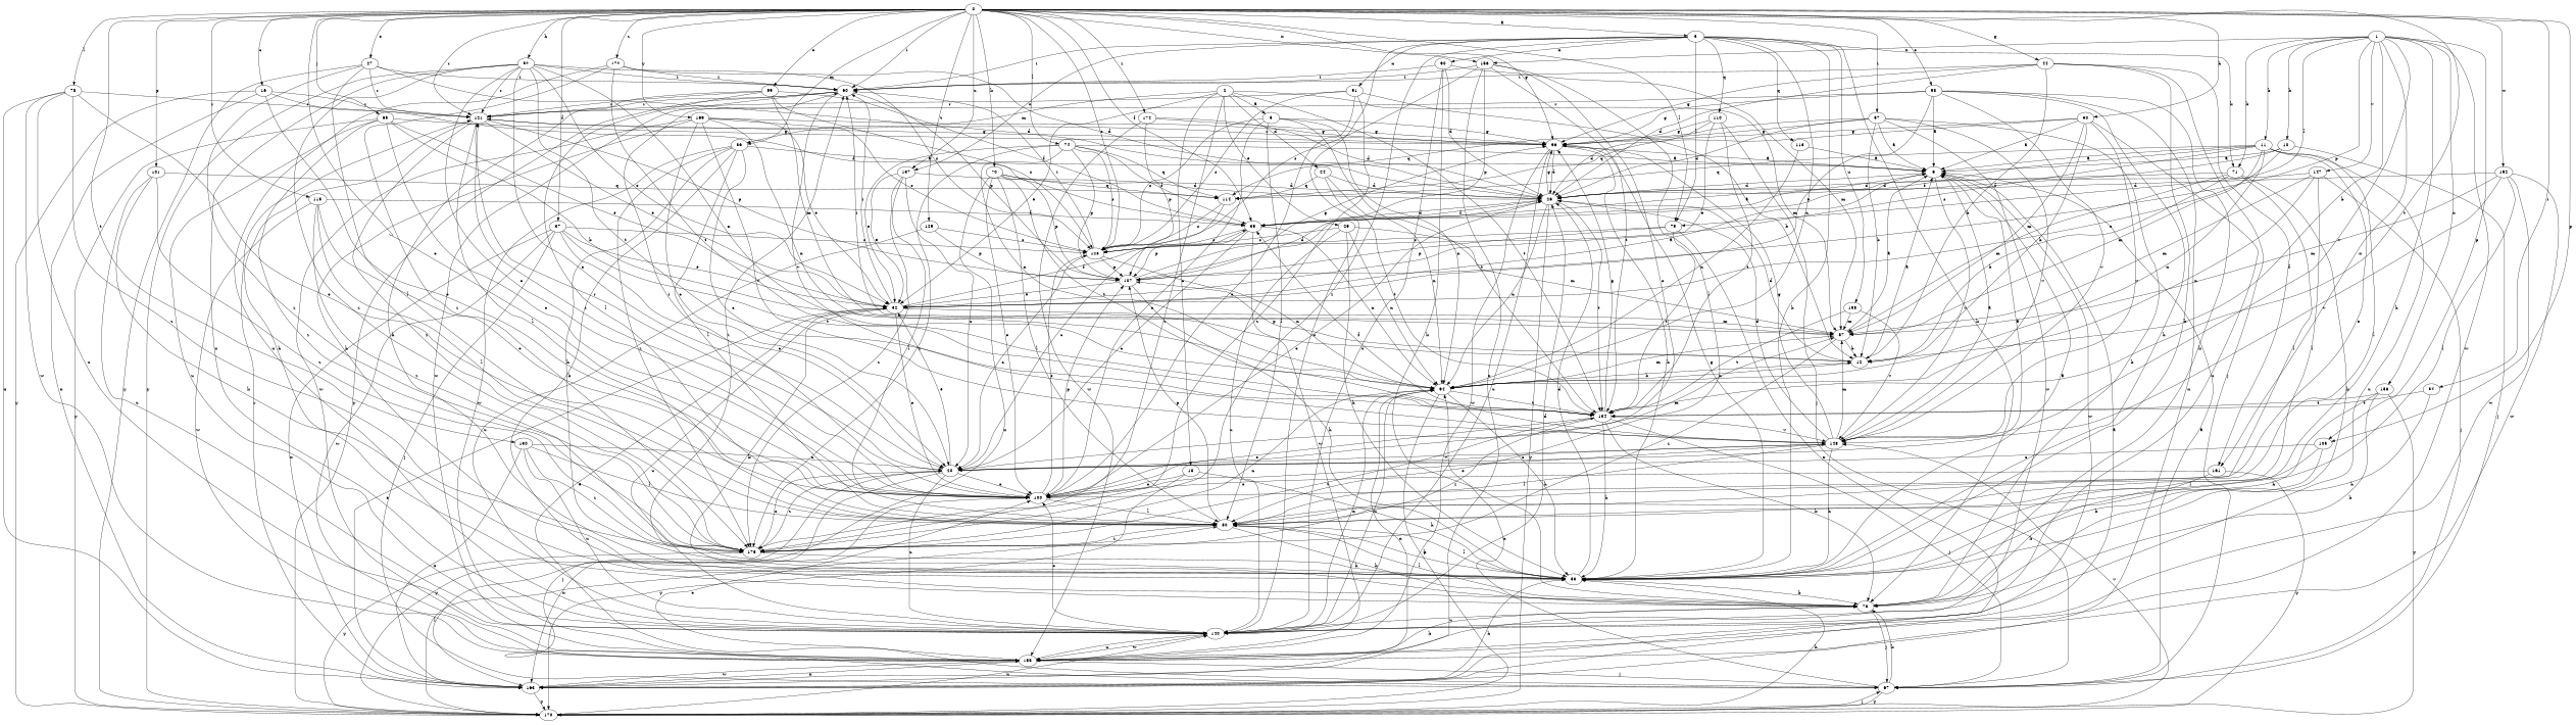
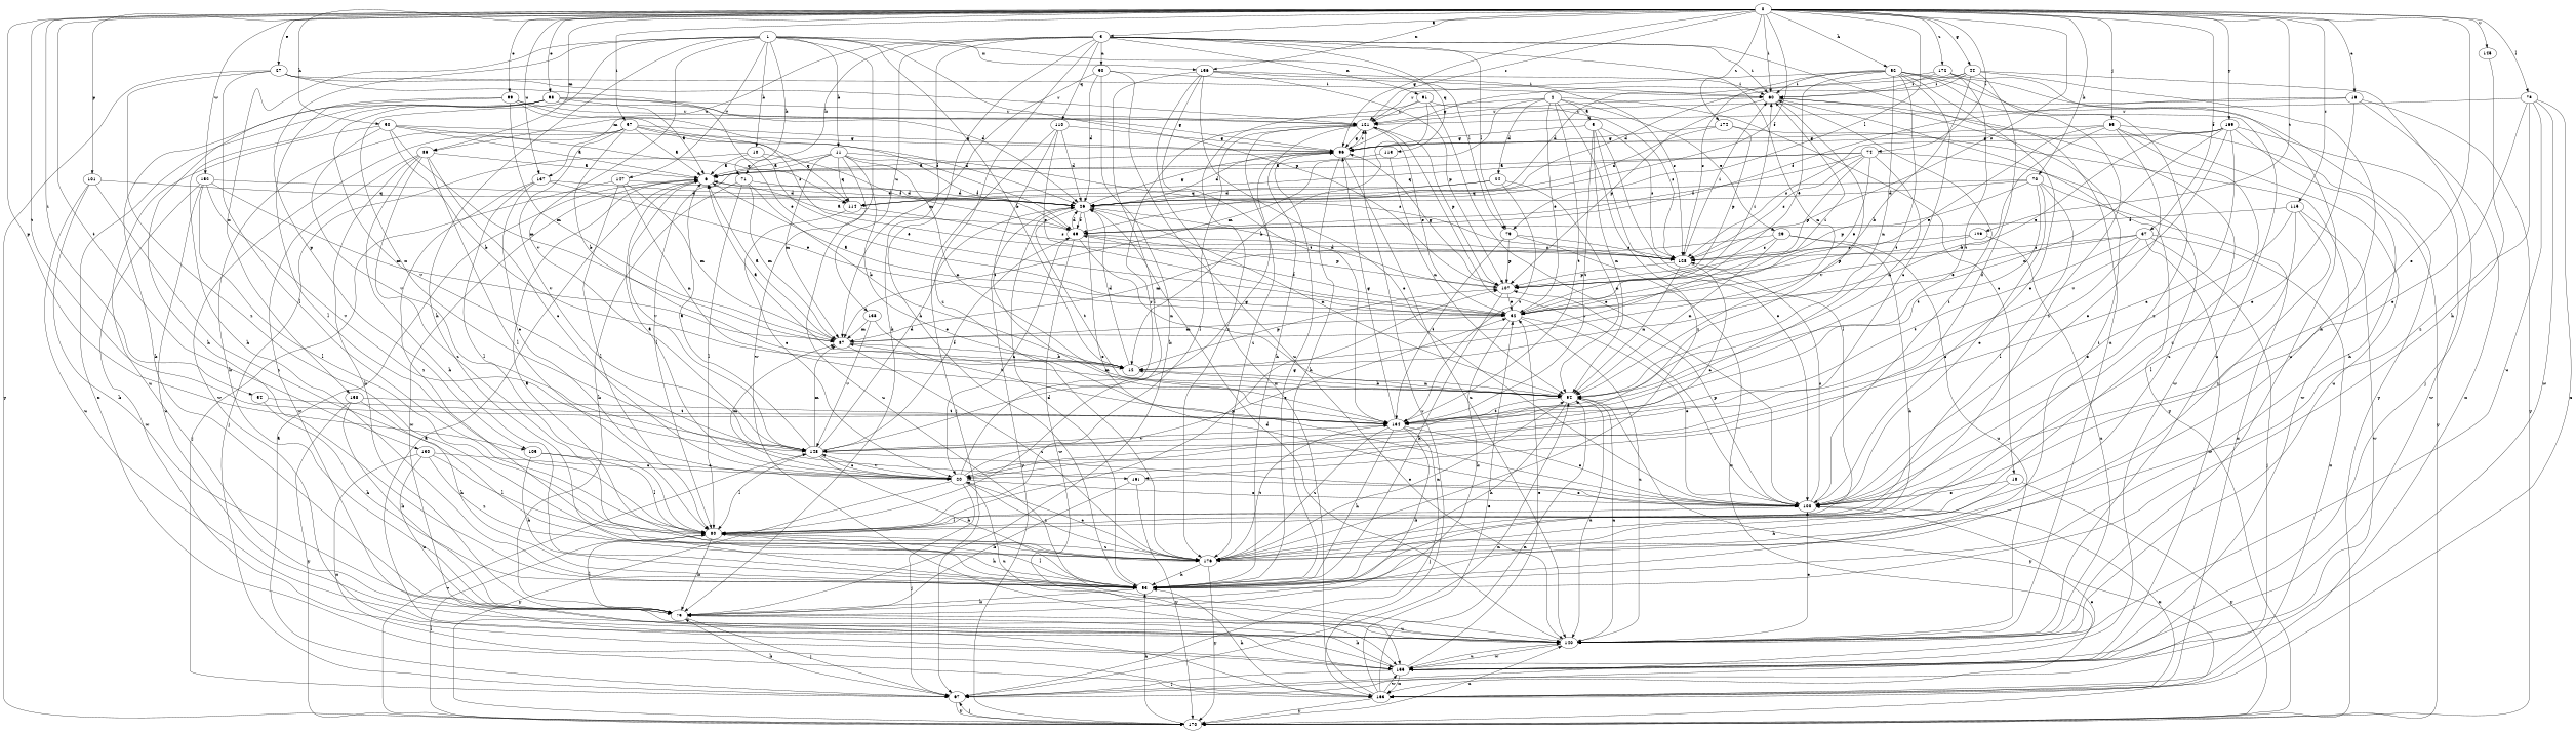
  strict digraph {
    0
    3
    16
    27
    37
    39
    44
    n8 [label=96]
    50
    52
    54
    57
    60
    65
    70
    74
    78
    79
    86
    98
    99
    100
    101
    105
    115
    121
    128
    129
    130
    134
    137
+   145
    152
    156
    169
    172
    174
    53
    71
    176
    73
    90
    91
    94
    110
    113
    138
    140
    163
    170
    80
    26
    155
    32
    67
    20
    107
    6
    12
    161
    148
    87
    114
    1
    10
    11
    147
    158
    2
    5
    18
    24
    29
    0 -> 3 [label=a]
    0 -> 16 [label=c]
    0 -> 27 [label=e]
    0 -> 37 [label=f]
    0 -> 39 [label=f]
    0 -> 44 [label=g]
    0 -> n8 [label=g]
    0 -> 50 [label=h]
    0 -> 52 [label=h]
    0 -> 54 [label=i]
    0 -> 57 [label=i]
    0 -> 60 [label=i]
    0 -> 65 [label=j]
    0 -> 70 [label=k]
    0 -> 74 [label=l]
    0 -> 78 [label=l]
    0 -> 79 [label=l]
    0 -> 86 [label=m]
    0 -> 98 [label=o]
    0 -> 99 [label=o]
    0 -> 100 [label=o]
    0 -> 101 [label=p]
    0 -> 105 [label=p]
    0 -> 115 [label=r]
    0 -> 121 [label=r]
    0 -> 128 [label=s]
    0 -> 129 [label=t]
    0 -> 130 [label=t]
    0 -> 134 [label=t]
    0 -> 137 [label=u]
+   0 -> 145 [label=v]
    0 -> 152 [label=w]
    0 -> 156 [label=x]
    0 -> 169 [label=y]
    0 -> 172 [label=z]
    0 -> 174 [label=z]
    3 -> 60 [label=i]
    3 -> 79 [label=l]
    3 -> 137 [label=u]
    3 -> 53 [label=h]
    3 -> 71 [label=k]
    3 -> 176 [label=z]
    3 -> 73 [label=k]
    3 -> 90 [label=n]
    3 -> 91 [label=n]
    3 -> 94 [label=n]
    3 -> 110 [label=q]
    3 -> 113 [label=q]
    3 -> 138 [label=u]
    3 -> 140 [label=u]
    16 -> 39 [label=f]
    16 -> 100 [label=o]
    16 -> 121 [label=r]
    16 -> 163 [label=x]
    16 -> 170 [label=y]
    27 -> 60 [label=i]
    27 -> 121 [label=r]
    27 -> 176 [label=z]
    27 -> 170 [label=y]
    27 -> 80 [label=l]
    27 -> 26 [label=d]
    37 -> 128 [label=s]
    37 -> 134 [label=t]
    37 -> 163 [label=x]
    37 -> 155 [label=w]
    37 -> 32 [label=e]
    37 -> 67 [label=j]
    37 -> 20 [label=c]
    39 -> 128 [label=s]
    39 -> 94 [label=n]
    39 -> 26 [label=d]
    39 -> 155 [label=w]
    39 -> 20 [label=c]
    39 -> 107 [label=p]
    39 -> 6 [label=a]
    44 -> n8 [label=g]
    44 -> 60 [label=i]
    44 -> 53 [label=h]
    44 -> 26 [label=d]
    44 -> 67 [label=j]
    44 -> 12 [label=b]
    44 -> 161 [label=f]
    n8 -> 121 [label=r]
    n8 -> 53 [label=h]
    n8 -> 140 [label=u]
    n8 -> 26 [label=d]
-   n8 -> 155 [label=w]
    n8 -> 6 [label=a]
    50 -> n8 [label=g]
    50 -> 140 [label=u]
    50 -> 6 [label=a]
    50 -> 12 [label=b]
    50 -> 148 [label=v]
    50 -> 87 [label=m]
    50 -> 114 [label=q]
    52 -> 60 [label=i]
    52 -> 100 [label=o]
    52 -> 121 [label=r]
    52 -> 128 [label=s]
    52 -> 134 [label=t]
    52 -> 176 [label=z]
    52 -> 94 [label=n]
    52 -> 140 [label=u]
    52 -> 170 [label=y]
    52 -> 32 [label=e]
    52 -> 20 [label=c]
    54 -> 134 [label=t]
    54 -> 53 [label=h]
    57 -> n8 [label=g]
    57 -> 73 [label=k]
    57 -> 26 [label=d]
    57 -> 155 [label=w]
    57 -> 6 [label=a]
    57 -> 12 [label=b]
    57 -> 148 [label=v]
    57 -> 114 [label=q]
    60 -> 121 [label=r]
    60 -> 170 [label=y]
    60 -> 155 [label=w]
    60 -> 107 [label=p]
    60 -> 148 [label=v]
    65 -> n8 [label=g]
    65 -> 100 [label=o]
    65 -> 176 [label=z]
    65 -> 140 [label=u]
    65 -> 170 [label=y]
    65 -> 32 [label=e]
    65 -> 12 [label=b]
    70 -> 100 [label=o]
    70 -> 134 [label=t]
    70 -> 163 [label=x]
    70 -> 80 [label=l]
    70 -> 26 [label=d]
    70 -> 107 [label=p]
    70 -> 114 [label=q]
    74 -> 39 [label=f]
    74 -> 128 [label=s]
    74 -> 176 [label=z]
    74 -> 94 [label=n]
    74 -> 32 [label=e]
    74 -> 107 [label=p]
    74 -> 6 [label=a]
    74 -> 114 [label=q]
    78 -> 100 [label=o]
    78 -> 121 [label=r]
    78 -> 176 [label=z]
    78 -> 140 [label=u]
    78 -> 163 [label=x]
    78 -> 155 [label=w]
    79 -> 128 [label=s]
    79 -> 134 [label=t]
    79 -> 163 [label=x]
    79 -> 107 [label=p]
    86 -> 53 [label=h]
    86 -> 176 [label=z]
    86 -> 73 [label=k]
    86 -> 80 [label=l]
    86 -> 155 [label=w]
    86 -> 20 [label=c]
    86 -> 6 [label=a]
    98 -> n8 [label=g]
    98 -> 121 [label=r]
    98 -> 53 [label=h]
    98 -> 73 [label=k]
    98 -> 163 [label=x]
    98 -> 32 [label=e]
    98 -> 6 [label=a]
    98 -> 148 [label=v]
    99 -> 39 [label=f]
    99 -> 121 [label=r]
    99 -> 128 [label=s]
    99 -> 53 [label=h]
    99 -> 80 [label=l]
    99 -> 87 [label=m]
    100 -> 60 [label=i]
    100 -> 121 [label=r]
    100 -> 128 [label=s]
    100 -> 163 [label=x]
    100 -> 80 [label=l]
    100 -> 107 [label=p]
    101 -> 176 [label=z]
    101 -> 73 [label=k]
    101 -> 140 [label=u]
    101 -> 114 [label=q]
    105 -> 53 [label=h]
    105 -> 80 [label=l]
    105 -> 20 [label=c]
    115 -> 39 [label=f]
    115 -> 100 [label=o]
    115 -> 176 [label=z]
    115 -> 80 [label=l]
    115 -> 155 [label=w]
    121 -> n8 [label=g]
    121 -> 53 [label=h]
    121 -> 176 [label=z]
    121 -> 80 [label=l]
    121 -> 32 [label=e]
    121 -> 107 [label=p]
    128 -> 60 [label=i]
    128 -> 94 [label=n]
    128 -> 20 [label=c]
    128 -> 107 [label=p]
    129 -> 128 [label=s]
    129 -> 140 [label=u]
    129 -> 107 [label=p]
    130 -> 176 [label=z]
    130 -> 140 [label=u]
    130 -> 163 [label=x]
    130 -> 80 [label=l]
    130 -> 20 [label=c]
    134 -> n8 [label=g]
    134 -> 100 [label=o]
    134 -> 53 [label=h]
    134 -> 176 [label=z]
    134 -> 73 [label=k]
    134 -> 67 [label=j]
    134 -> 148 [label=v]
    137 -> 176 [label=z]
    137 -> 80 [label=l]
    137 -> 26 [label=d]
    137 -> 32 [label=e]
    137 -> 20 [label=c]
-   152 -> 140 [label=w]
+   145 -> 53 [label=h]
+   152 -> 140 [label=u]
    152 -> 80 [label=l]
    152 -> 26 [label=d]
    152 -> 155 [label=w]
    152 -> 148 [label=v]
    152 -> 87 [label=m]
    156 -> 60 [label=i]
    156 -> 100 [label=o]
    156 -> 128 [label=s]
    156 -> 134 [label=t]
    156 -> 163 [label=x]
    156 -> 80 [label=l]
    156 -> 107 [label=p]
    169 -> n8 [label=g]
    169 -> 128 [label=s]
    169 -> 53 [label=h]
    169 -> 94 [label=n]
    169 -> 155 [label=w]
    169 -> 32 [label=e]
    169 -> 20 [label=c]
    169 -> 148 [label=v]
    172 -> 60 [label=i]
    172 -> 134 [label=t]
    172 -> 176 [label=z]
    172 -> 140 [label=u]
    172 -> 26 [label=d]
    174 -> n8 [label=g]
    174 -> 26 [label=d]
    174 -> 155 [label=w]
    174 -> 107 [label=p]
    53 -> n8 [label=g]
    53 -> 60 [label=i]
    53 -> 73 [label=k]
    53 -> 80 [label=l]
    53 -> 26 [label=d]
    53 -> 6 [label=a]
    71 -> 73 [label=k]
    71 -> 80 [label=l]
    71 -> 26 [label=d]
    71 -> 12 [label=b]
    71 -> 87 [label=m]
    176 -> 134 [label=t]
    176 -> 53 [label=h]
    176 -> 94 [label=n]
    176 -> 170 [label=y]
    176 -> 20 [label=c]
    73 -> 140 [label=u]
    73 -> 80 [label=l]
    73 -> 67 [label=j]
    90 -> 60 [label=i]
    90 -> 73 [label=k]
    90 -> 140 [label=u]
    90 -> 26 [label=d]
    90 -> 87 [label=m]
    91 -> 100 [label=o]
    91 -> 121 [label=r]
    91 -> 128 [label=s]
    91 -> 176 [label=z]
    91 -> 12 [label=b]
    94 -> 134 [label=t]
    94 -> 53 [label=h]
    94 -> 140 [label=u]
    94 -> 170 [label=y]
    94 -> 12 [label=b]
    94 -> 87 [label=m]
    110 -> n8 [label=g]
    110 -> 134 [label=t]
    110 -> 26 [label=d]
    110 -> 32 [label=e]
    110 -> 67 [label=j]
    113 -> 94 [label=n]
    113 -> 6 [label=a]
    138 -> 134 [label=t]
    138 -> 148 [label=v]
    138 -> 87 [label=m]
    140 -> 100 [label=o]
    140 -> 94 [label=n]
    140 -> 26 [label=d]
    140 -> 155 [label=w]
    163 -> 121 [label=r]
    163 -> 53 [label=h]
    163 -> 94 [label=n]
    163 -> 170 [label=y]
    163 -> 155 [label=w]
    163 -> 32 [label=e]
    163 -> 6 [label=a]
    170 -> 53 [label=h]
    170 -> 140 [label=u]
    170 -> 80 [label=l]
    170 -> 67 [label=j]
    170 -> 148 [label=v]
    80 -> 53 [label=h]
    80 -> 176 [label=z]
    80 -> 73 [label=k]
    80 -> 107 [label=p]
    26 -> 39 [label=f]
    26 -> n8 [label=g]
    26 -> 100 [label=o]
    26 -> 134 [label=t]
    26 -> 94 [label=n]
    26 -> 170 [label=y]
    155 -> 73 [label=k]
    155 -> 140 [label=u]
    155 -> 163 [label=x]
    155 -> 32 [label=e]
    155 -> 67 [label=j]
    32 -> 39 [label=f]
    32 -> 60 [label=i]
    32 -> 100 [label=o]
    32 -> 73 [label=k]
    32 -> 140 [label=u]
    32 -> 6 [label=a]
    32 -> 87 [label=m]
    67 -> 100 [label=o]
    67 -> 73 [label=k]
    67 -> 94 [label=n]
    67 -> 170 [label=y]
    67 -> 6 [label=a]
    20 -> 100 [label=o]
    20 -> 121 [label=r]
    20 -> 176 [label=z]
    20 -> 140 [label=u]
    20 -> 170 [label=y]
    20 -> 32 [label=e]
    20 -> 67 [label=j]
    20 -> 6 [label=a]
    20 -> 148 [label=v]
    20 -> 87 [label=m]
    107 -> n8 [label=g]
    107 -> 53 [label=h]
    107 -> 26 [label=d]
    107 -> 32 [label=e]
    6 -> 26 [label=d]
    6 -> 155 [label=w]
    6 -> 148 [label=v]
    12 -> 94 [label=n]
    12 -> 26 [label=d]
    12 -> 107 [label=p]
    12 -> 6 [label=a]
    161 -> 100 [label=o]
    161 -> 73 [label=k]
    161 -> 170 [label=y]
    148 -> 39 [label=f]
    148 -> n8 [label=g]
    148 -> 100 [label=o]
    148 -> 53 [label=h]
    148 -> 80 [label=l]
    148 -> 26 [label=d]
    148 -> 20 [label=c]
    148 -> 6 [label=a]
    148 -> 87 [label=m]
    87 -> 60 [label=i]
    87 -> 176 [label=z]
    87 -> 6 [label=a]
    87 -> 12 [label=b]
    114 -> 128 [label=s]
    114 -> 20 [label=c]
    1 -> 79 [label=l]
    1 -> 105 [label=p]
    1 -> 156 [label=x]
    1 -> 53 [label=h]
    1 -> 71 [label=k]
    1 -> 155 [label=w]
    1 -> 107 [label=p]
    1 -> 12 [label=b]
    1 -> 161 [label=x]
    1 -> 148 [label=v]
    1 -> 10 [label=b]
    1 -> 11 [label=b]
    1 -> 147 [label=v]
    1 -> 158 [label=x]
    10 -> 39 [label=f]
    10 -> 32 [label=e]
    10 -> 67 [label=j]
    10 -> 6 [label=a]
    11 -> 39 [label=f]
    11 -> 100 [label=o]
    11 -> 128 [label=s]
    11 -> 94 [label=n]
    11 -> 140 [label=u]
    11 -> 80 [label=l]
    11 -> 6 [label=a]
    11 -> 87 [label=m]
    11 -> 114 [label=q]
    147 -> 94 [label=n]
    147 -> 80 [label=l]
    147 -> 26 [label=d]
    147 -> 67 [label=j]
    147 -> 87 [label=m]
    158 -> 134 [label=t]
    158 -> 53 [label=h]
    158 -> 73 [label=k]
    158 -> 170 [label=y]
    2 -> 86 [label=m]
    2 -> 134 [label=t]
    2 -> 176 [label=z]
    2 -> 32 [label=e]
    2 -> 87 [label=m]
    2 -> 5 [label=a]
    2 -> 18 [label=c]
    2 -> 24 [label=d]
    2 -> 29 [label=e]
    5 -> n8 [label=g]
    5 -> 100 [label=o]
    5 -> 128 [label=s]
    5 -> 134 [label=t]
    5 -> 94 [label=n]
    5 -> 80 [label=l]
    18 -> 100 [label=o]
    18 -> 53 [label=h]
    18 -> 170 [label=y]
    24 -> 134 [label=t]
    24 -> 94 [label=n]
    24 -> 26 [label=d]
    24 -> 114 [label=q]
    29 -> 128 [label=s]
    29 -> 53 [label=h]
    29 -> 94 [label=n]
    29 -> 140 [label=u]
    29 -> 87 [label=m]
  }
